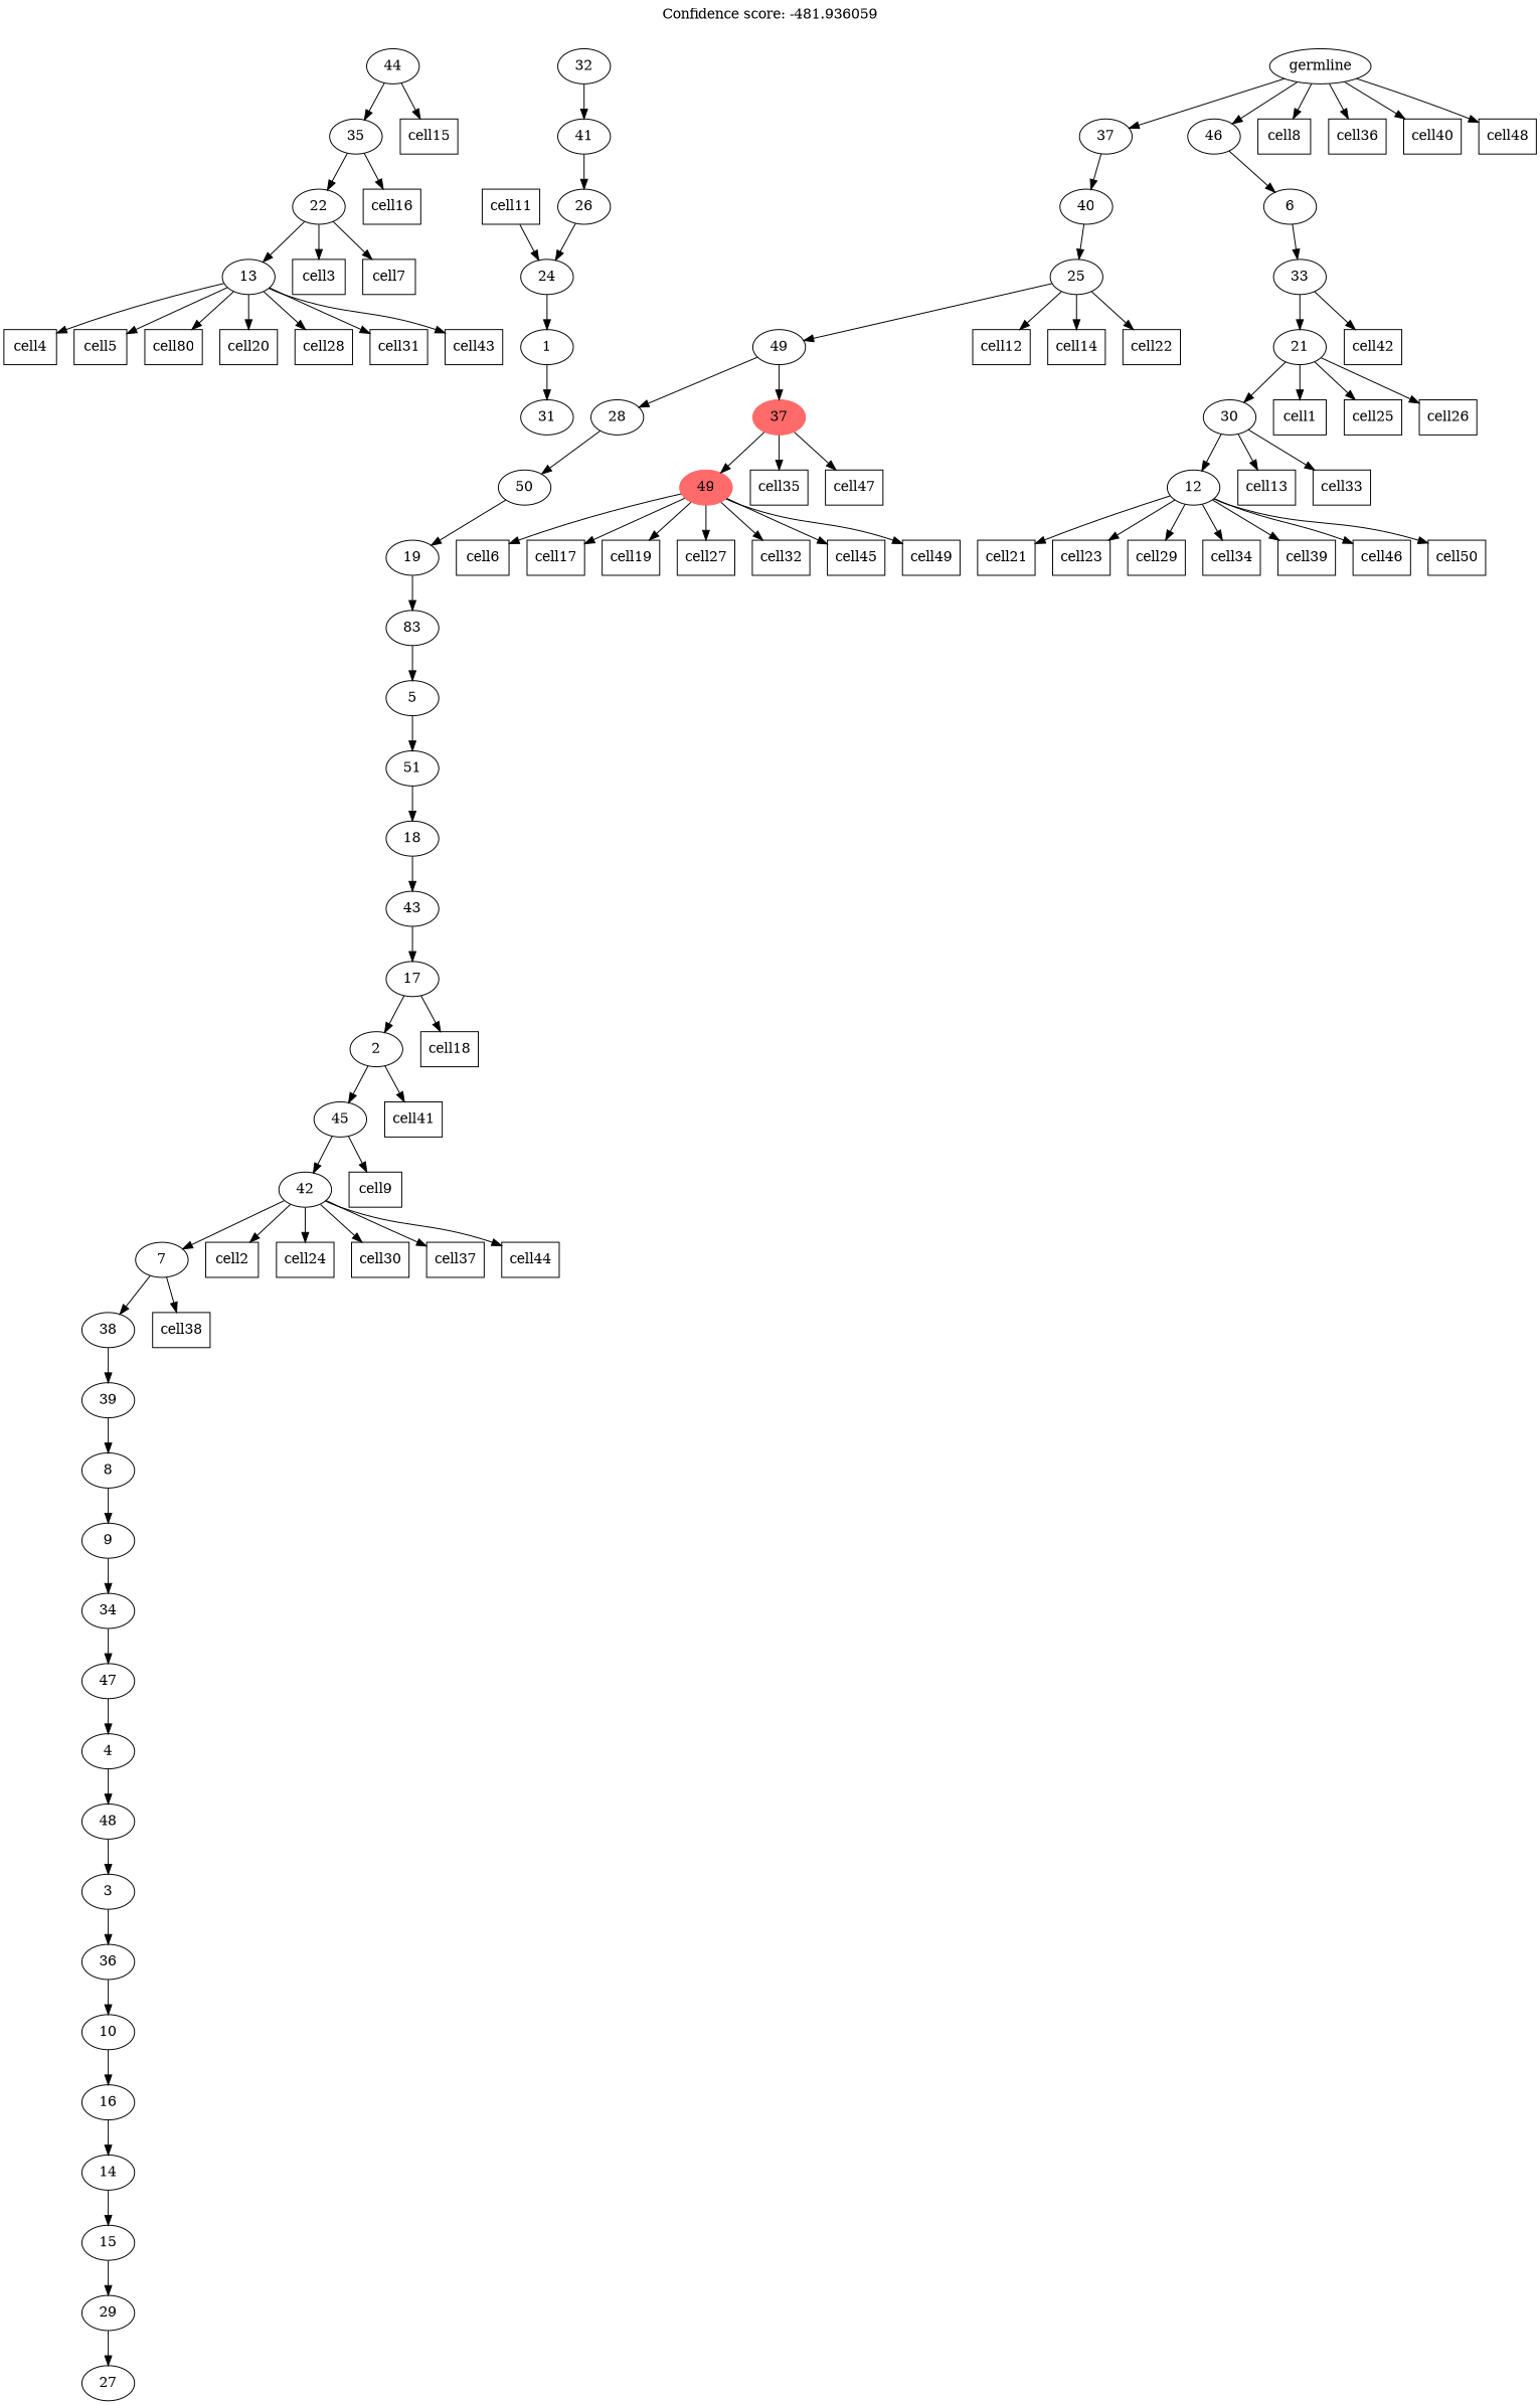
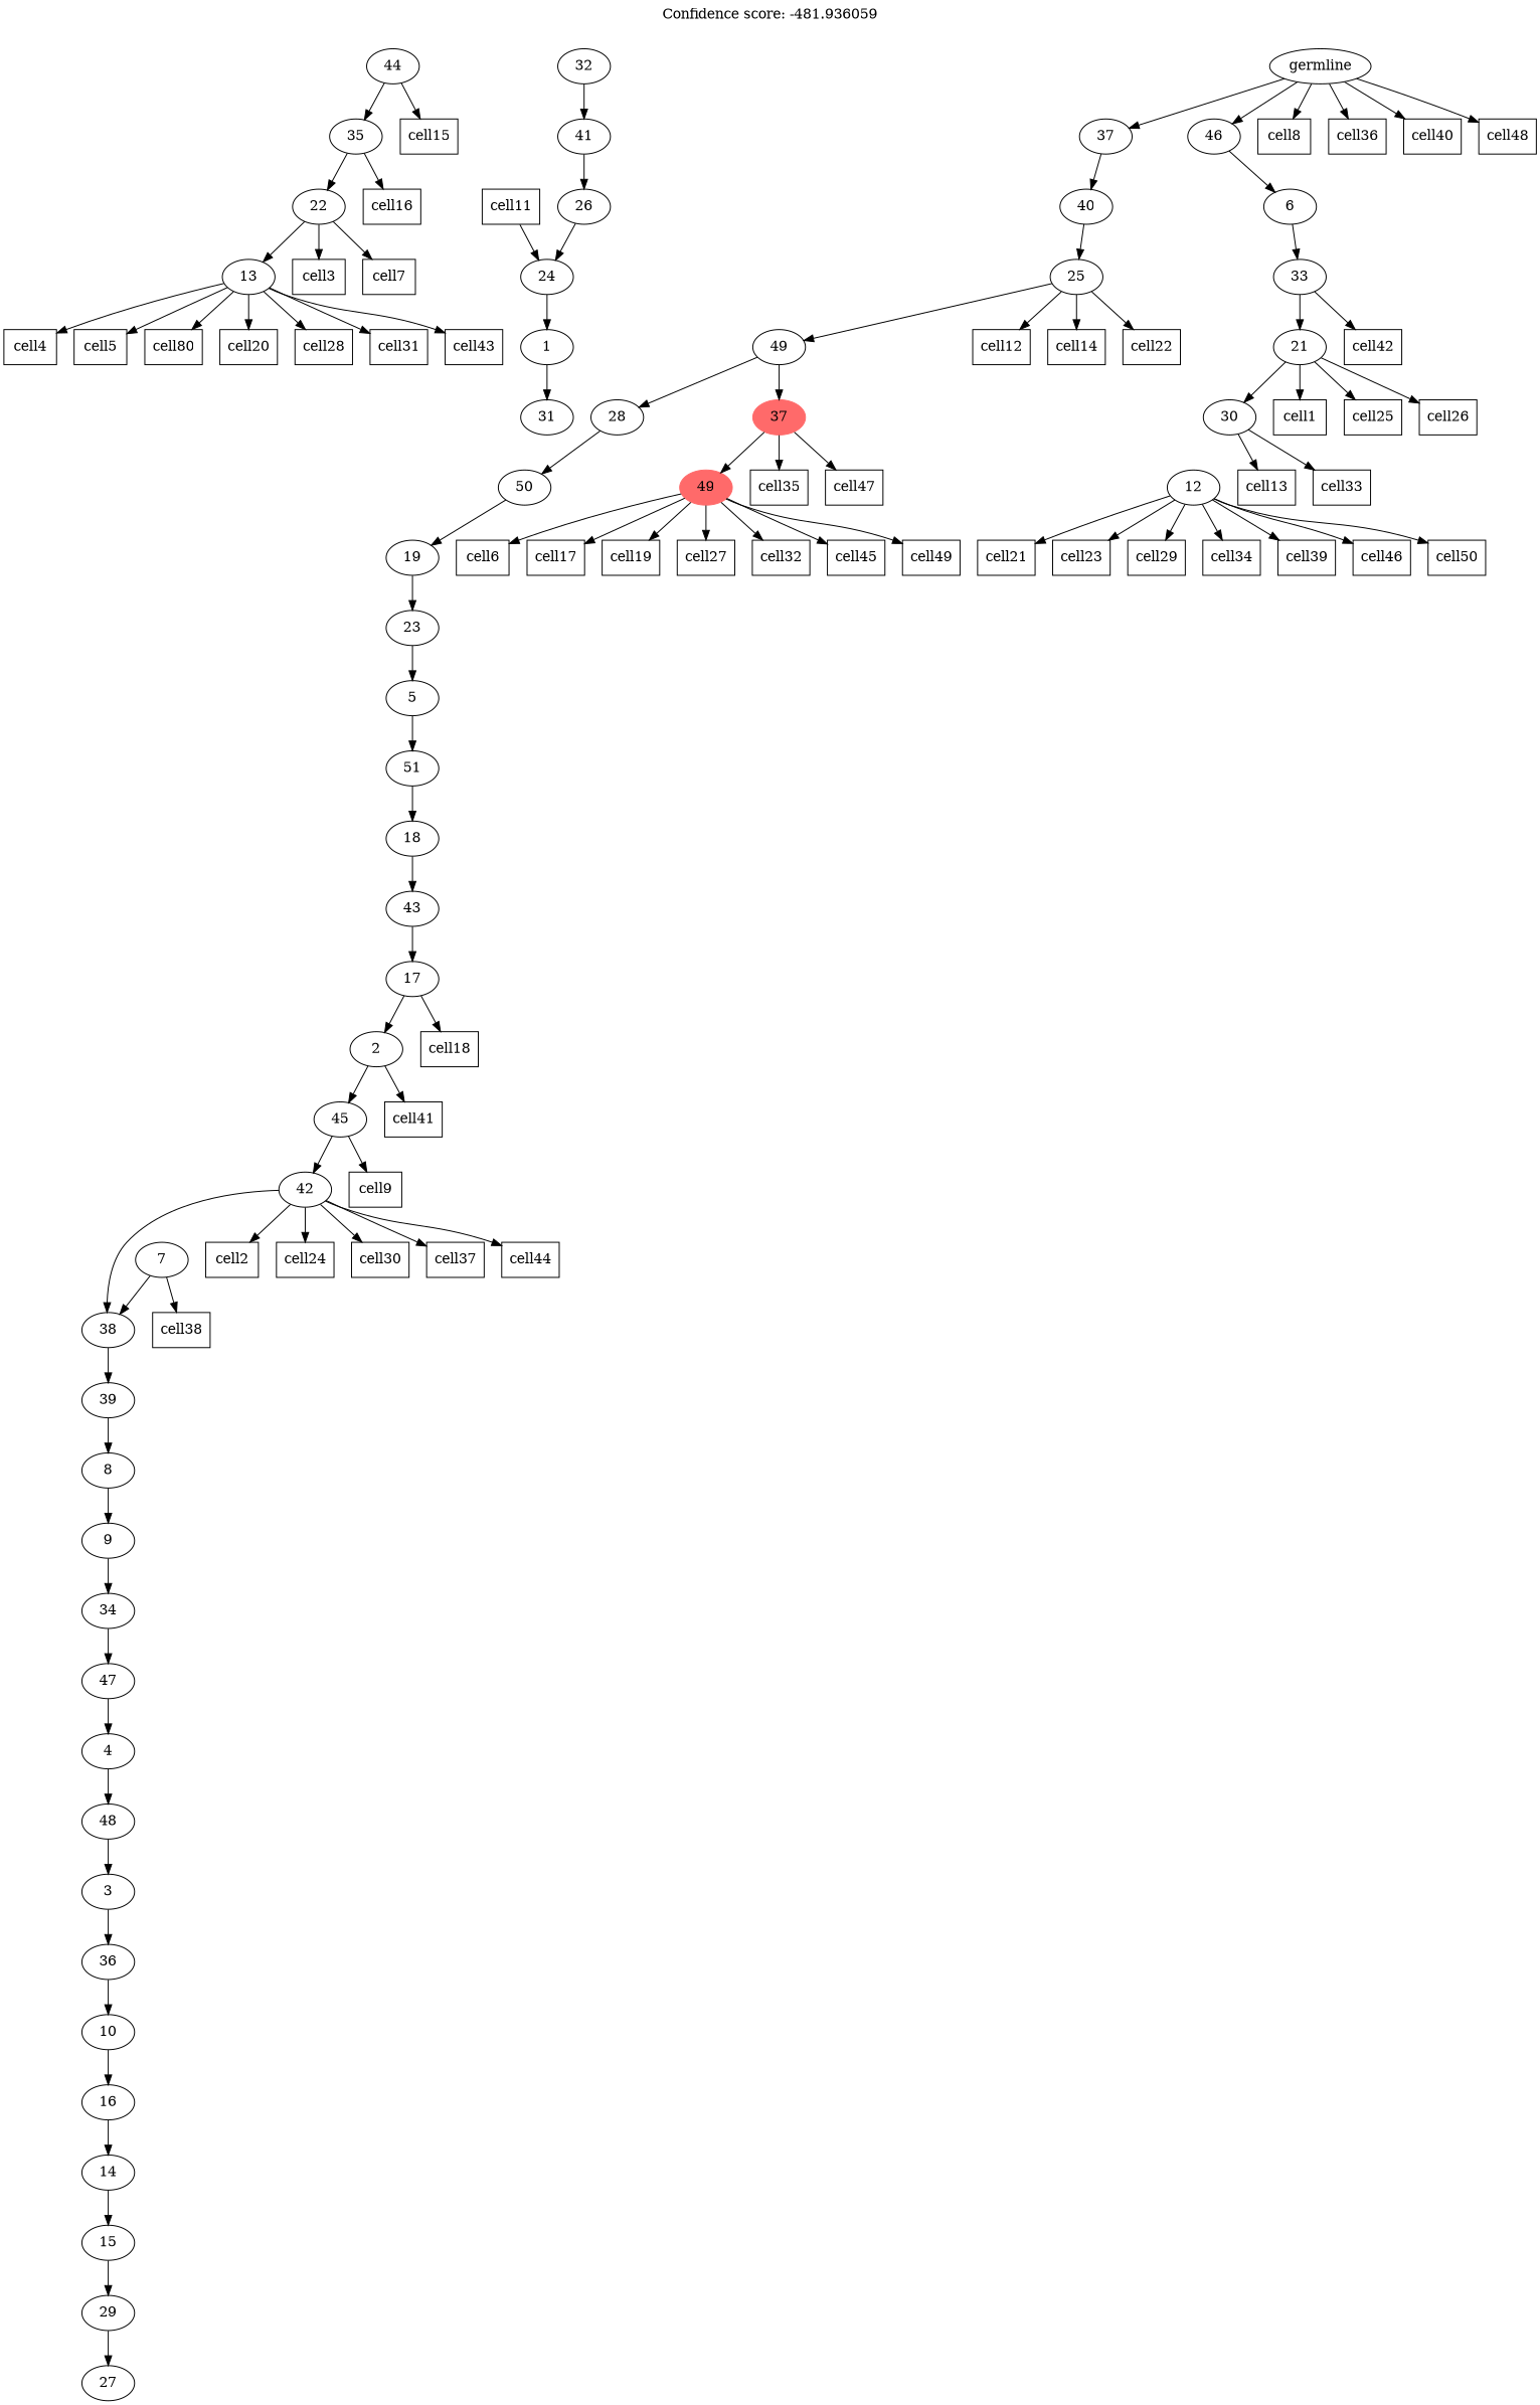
  digraph {
    label="Confidence score: -481.936059"
    labelloc=t
    n1 [label=22]
    n2 [label=13]
    cell3 [shape=box]
    cell7 [shape=box]
    cell4 [shape=box]
    cell5 [shape=box]
    n7 [label=cell80 shape=box]
    cell20 [shape=box]
    cell28 [shape=box]
    cell31 [shape=box]
    cell43 [shape=box]
    n12 [label=35]
    cell16 [shape=box]
    n14 [label=44]
    cell15 [shape=box]
    n16 [label=31]
    n17 [label=1]
    n18 [label=24]
    cell11 [shape=box]
    n20 [label=26]
    n21 [label=41]
    n22 [label=32]
    n23 [label=27]
    n24 [label=29]
    n25 [label=15]
    n26 [label=14]
    n27 [label=16]
    n28 [label=10]
    n29 [label=36]
    n30 [label=3]
    n31 [label=48]
    n32 [label=4]
    n33 [label=47]
    n34 [label=34]
    n35 [label=9]
    n36 [label=8]
    n37 [label=39]
    n38 [label=38]
    n39 [label=7]
    cell38 [shape=box]
    n41 [label=42]
    cell2 [shape=box]
    cell24 [shape=box]
    cell30 [shape=box]
    cell37 [shape=box]
    cell44 [shape=box]
    n47 [label=45]
    cell9 [shape=box]
    cell41 [shape=box]
    n50 [label=2]
    n51 [label=17]
    cell18 [shape=box]
    n53 [label=43]
    n54 [label=18]
    n55 [label=51]
    n56 [label=5]
-   n57 [label=83]
+   n57 [label=23]
    n58 [label=19]
    n59 [label=50]
    n60 [label=28]
    n61 [color=indianred1 label=37 style=filled]
    n62 [color=indianred1 label=49 style=filled]
    cell35 [shape=box]
    cell47 [shape=box]
    cell6 [shape=box]
    cell17 [shape=box]
    cell19 [shape=box]
    cell27 [shape=box]
    cell32 [shape=box]
    cell45 [shape=box]
    cell49 [shape=box]
    n72 [label=49]
    n73 [label=25]
    cell12 [shape=box]
    cell14 [shape=box]
    cell22 [shape=box]
    n77 [label=40]
    n78 [label=37]
    n79 [label=30]
    n80 [label=12]
    cell13 [shape=box]
    cell33 [shape=box]
    cell21 [shape=box]
    cell23 [shape=box]
    cell29 [shape=box]
    cell34 [shape=box]
    cell39 [shape=box]
    cell46 [shape=box]
    cell50 [shape=box]
    n90 [label=21]
    cell1 [shape=box]
    cell25 [shape=box]
    cell26 [shape=box]
    n94 [label=33]
    cell42 [shape=box]
    n96 [label=6]
    n97 [label=46]
    n98 [label=germline]
    cell8 [shape=box]
    cell36 [shape=box]
    cell40 [shape=box]
    cell48 [shape=box]
    n1 -> n2
    n1 -> cell3
    n1 -> cell7
    n2 -> cell4
    n2 -> cell5
    n2 -> n7
    n2 -> cell20
    n2 -> cell28
    n2 -> cell31
    n2 -> cell43
    n12 -> n1
    n12 -> cell16
    n14 -> n12
    n14 -> cell15
    n17 -> n16
    n18 -> n17
    cell11 -> n18
    n20 -> n18
    n21 -> n20
    n22 -> n21
    n24 -> n23
    n25 -> n24
    n26 -> n25
    n27 -> n26
    n28 -> n27
    n29 -> n28
    n30 -> n29
    n31 -> n30
    n32 -> n31
    n33 -> n32
    n34 -> n33
    n35 -> n34
    n36 -> n35
    n37 -> n36
    n38 -> n37
    n39 -> n38
    n39 -> cell38
-   n41 -> n39
+   n41 -> n38
    n41 -> cell2
    n41 -> cell24
    n41 -> cell30
    n41 -> cell37
    n41 -> cell44
    n47 -> n41
    n47 -> cell9
    n50 -> n47
    n50 -> cell41
    n51 -> n50
    n51 -> cell18
    n53 -> n51
    n54 -> n53
    n55 -> n54
    n56 -> n55
    n57 -> n56
    n58 -> n57
    n59 -> n58
    n60 -> n59
    n61 -> n62
    n61 -> cell35
    n61 -> cell47
    n62 -> cell6
    n62 -> cell17
    n62 -> cell19
    n62 -> cell27
    n62 -> cell32
    n62 -> cell45
    n62 -> cell49
    n72 -> n60
    n72 -> n61
    n73 -> n72
    n73 -> cell12
    n73 -> cell14
    n73 -> cell22
    n77 -> n73
    n78 -> n77
-   n79 -> n80
    n79 -> cell13
    n79 -> cell33
    n80 -> cell21
    n80 -> cell23
    n80 -> cell29
    n80 -> cell34
    n80 -> cell39
    n80 -> cell46
    n80 -> cell50
    n90 -> n79
    n90 -> cell1
    n90 -> cell25
    n90 -> cell26
    n94 -> n90
    n94 -> cell42
    n96 -> n94
    n97 -> n96
    n98 -> n78
    n98 -> n97
    n98 -> cell8
    n98 -> cell36
    n98 -> cell40
    n98 -> cell48
  }
